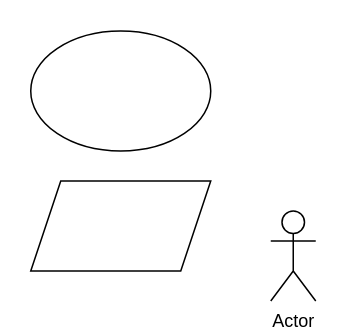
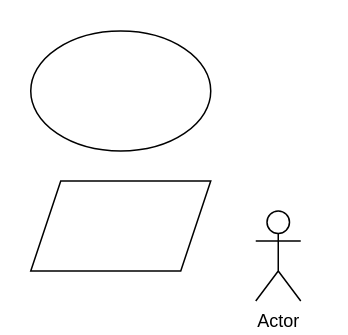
  <mxCell id="0" />
  <mxCell id="1" parent="0" />
  <mxCell id="2" value="" style="ellipse;whiteSpace=wrap;html=1;" parent="1" vertex="1"><mxGeometry x="20" y="20" width="120" height="80" as="geometry" /></mxCell>
  <mxCell id="3" value="" style="shape=parallelogram;perimeter=parallelogramPerimeter;whiteSpace=wrap;html=1;fixedSize=1;" vertex="1" parent="1"><mxGeometry x="20" y="120" width="120" height="60" as="geometry" /></mxCell>
- <mxCell id="4" value="Actor" style="shape=umlActor;verticalLabelPosition=bottom;verticalAlign=top;html=1;outlineConnect=0;" vertex="1" parent="1"><mxGeometry x="180" y="140" width="30" height="60" as="geometry" /></mxCell>
+ <mxCell id="4" value="Actor" style="shape=umlActor;verticalLabelPosition=bottom;verticalAlign=top;html=1;outlineConnect=0;" vertex="1" parent="1"><mxGeometry x="170" y="140" width="30" height="60" as="geometry" /></mxCell>
